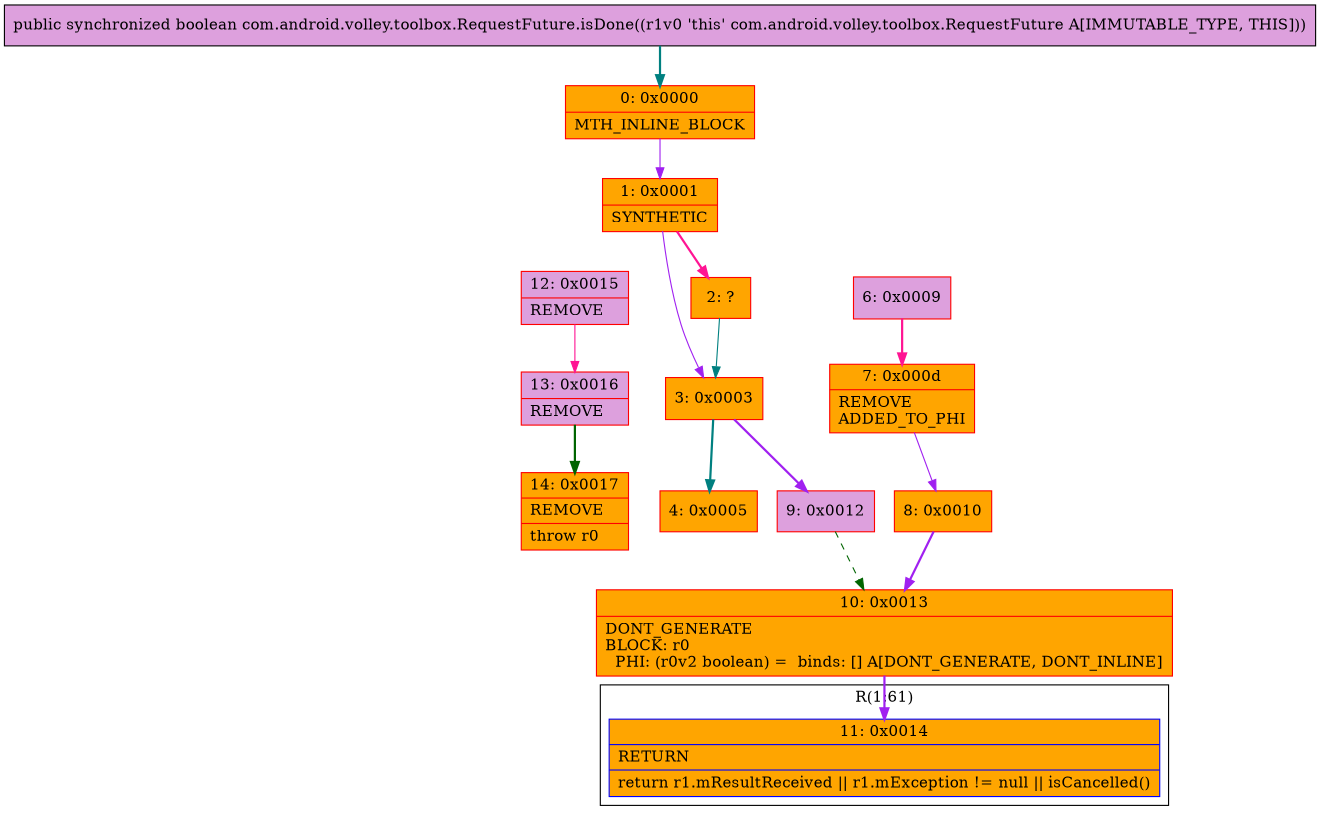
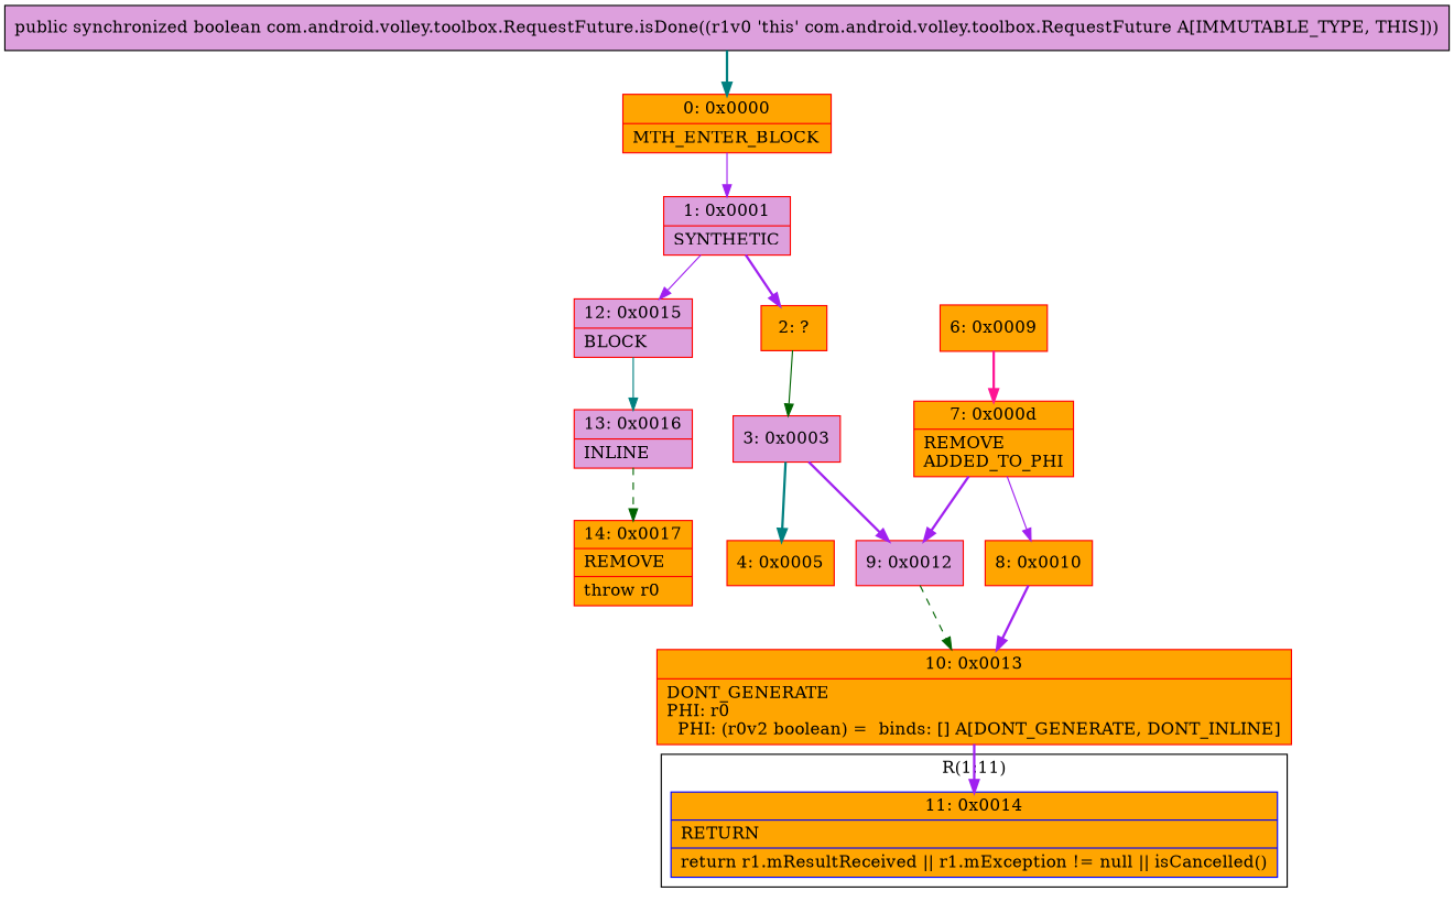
  digraph {
    node [color=red fillcolor=orange shape=record style=filled]
    edge [color=purple style=bold]
    n1 [color=blue label="{11\:\ 0x0014|RETURN\l|return r1.mResultReceived \|\| r1.mException != null \|\| isCancelled()\l}"]
-   n2 [label="{0\:\ 0x0000|MTH_INLINE_BLOCK\l}"]
-   n3 [label="{1\:\ 0x0001|SYNTHETIC\l}"]
+   n2 [label="{0\:\ 0x0000|MTH_ENTER_BLOCK\l}"]
+   n3 [fillcolor=plum label="{1\:\ 0x0001|SYNTHETIC\l}"]
    n4 [label="{2\:\ ?}"]
-   n5 [fillcolor=plum label="{12\:\ 0x0015|REMOVE\l}"]
-   n6 [label="{3\:\ 0x0003}"]
-   n7 [fillcolor=plum label="{13\:\ 0x0016|REMOVE\l}"]
+   n5 [fillcolor=plum label="{12\:\ 0x0015|BLOCK\l}"]
+   n6 [fillcolor=plum label="{3\:\ 0x0003}"]
+   n7 [fillcolor=plum label="{13\:\ 0x0016|INLINE\l}"]
    n8 [label="{4\:\ 0x0005}"]
    n9 [fillcolor=plum label="{9\:\ 0x0012}"]
-   n10 [label="{10\:\ 0x0013|DONT_GENERATE\lBLOCK: r0 \l  PHI: (r0v2 boolean) =  binds: [] A[DONT_GENERATE, DONT_INLINE]\l}"]
-   n11 [fillcolor=plum label="{6\:\ 0x0009}"]
+   n10 [label="{10\:\ 0x0013|DONT_GENERATE\lPHI: r0 \l  PHI: (r0v2 boolean) =  binds: [] A[DONT_GENERATE, DONT_INLINE]\l}"]
+   n11 [label="{6\:\ 0x0009}"]
    n12 [label="{7\:\ 0x000d|REMOVE\lADDED_TO_PHI\l}"]
    n13 [label="{8\:\ 0x0010}"]
    n14 [label="{14\:\ 0x0017|REMOVE\l|throw r0\l}"]
    n15 [fillcolor=plum label="{public synchronized boolean com.android.volley.toolbox.RequestFuture.isDone((r1v0 'this' com.android.volley.toolbox.RequestFuture A[IMMUTABLE_TYPE, THIS])) }" color=""]
    subgraph cluster_1 {
-     label="R(1:61)"
+     label="R(1:11)"
      n1
    }
    n2 -> n3 [style=solid]
-   n3 -> n4 [color=deeppink]
-   n3 -> n6 [style=solid]
-   n4 -> n6 [color=teal style=solid]
-   n5 -> n7 [color=deeppink style=solid]
+   n3 -> n4
+   n3 -> n5 [style=solid]
+   n4 -> n6 [color=darkgreen style=solid]
+   n5 -> n7 [color=teal style=solid]
    n6 -> n8 [color=teal]
    n6 -> n9
-   n7 -> n14 [color=darkgreen]
+   n7 -> n14 [color=darkgreen style=dashed]
    n9 -> n10 [color=darkgreen style=dashed]
    n10 -> n1
    n11 -> n12 [color=deeppink]
+   n12 -> n9
    n12 -> n13 [style=solid]
    n13 -> n10
    n15 -> n2 [color=teal]
  }
